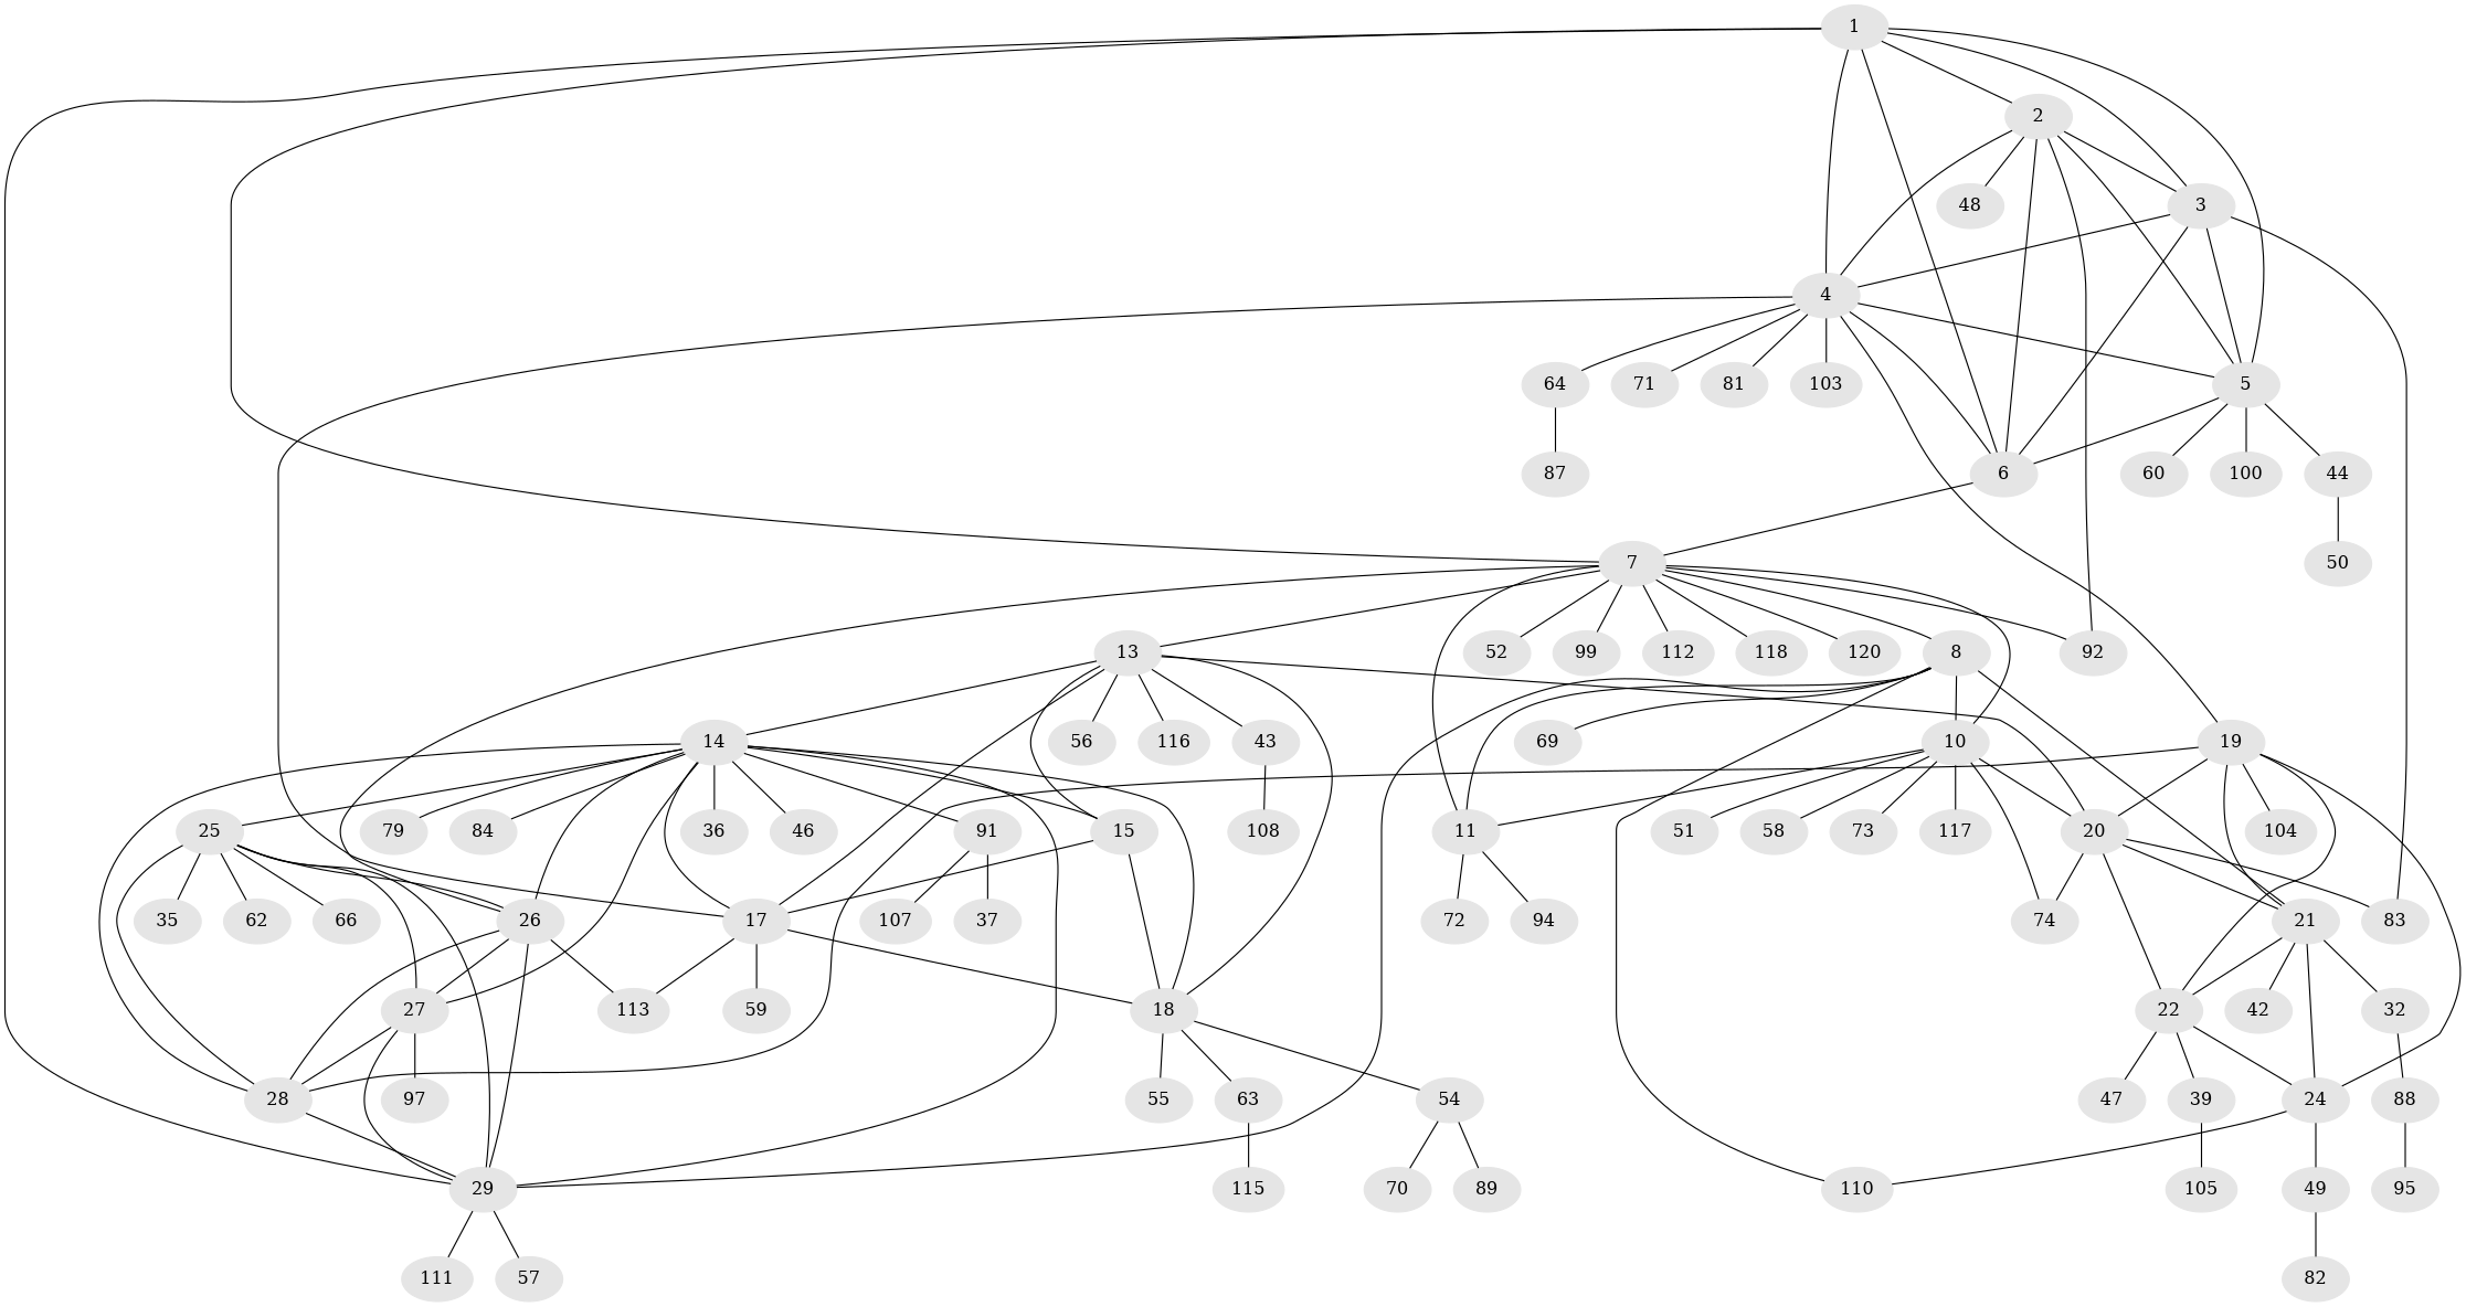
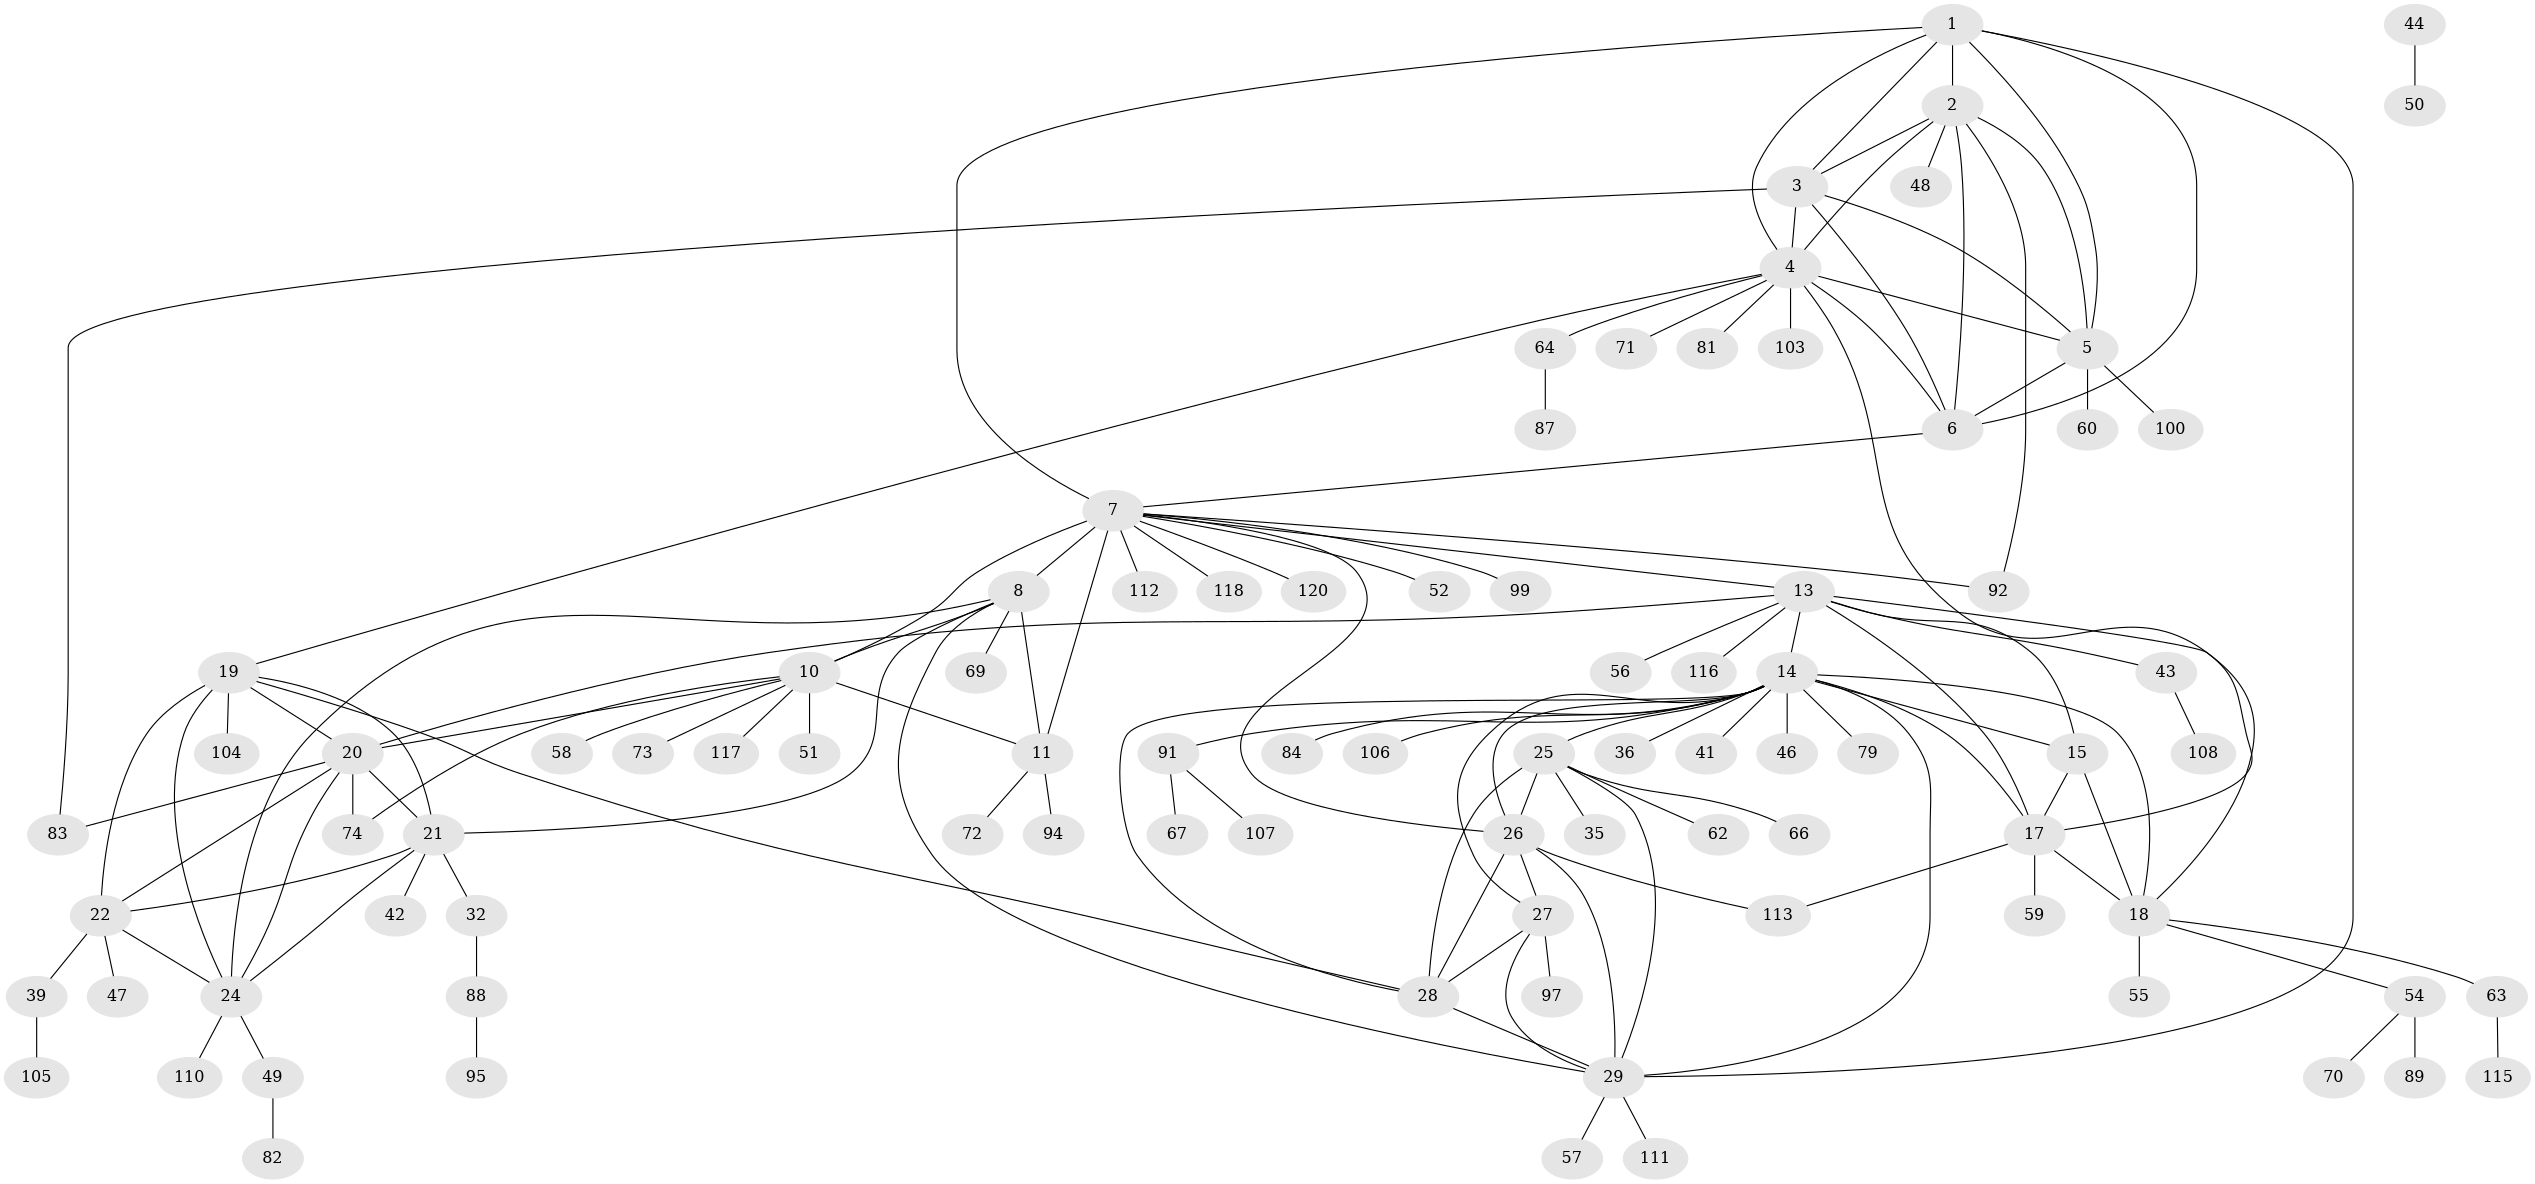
  graph {
    node [color=gray90 style=filled]
    1 [super="+33"]
    2 [super="+76"]
    3 [super="+91"]
    4 [super="+40"]
    5 [super="+89"]
    6 [super="+34"]
    7 [super="+9"]
    29 [super="+86"]
    48
    92
    83
    17 [super="+78"]
    19 [super="+23"]
    64
    71
    81 [super="+96"]
    103
    44
    60
    100
    8
    10 [super="+67"]
    11 [super="+12"]
    13
    26 [super="+38"]
    52
    99
    112
    118
    120
    57
    111
    18 [super="+114"]
    59
    113
    21 [super="+102"]
    20 [super="+77"]
    28
    22 [super="+98"]
    24 [super="+109"]
    104
    87
    50
    69
    110
    51
    58
    73
    74
    117
    72 [super="+80"]
    94
    14 [super="+30"]
    15 [super="+16"]
    43 [super="+61"]
    56
    116
    27 [super="+75"]
    32
    42
    25 [super="+101"]
    n62 [label=91 super="+68"]
    36 [super="+53"]
+   41
    46 [super="+93"]
    79
    84
+   106
    54 [super="+65"]
    55
    63
    108
    35
    62
    66
    97
-   37
+   37 [label=67]
    107
    70
    n80 [label=89]
    115
    39
    47
    49
    88
    105
    82
    95
    1 -- 2
    1 -- 3
    1 -- 4
    1 -- 5
    1 -- 6
    1 -- 7
    1 -- 29
    2 -- 3
    2 -- 4
    2 -- 5
    2 -- 6
    2 -- 48
    2 -- 92
    3 -- 4
    3 -- 5
    3 -- 6
    3 -- 83
    4 -- 5
    4 -- 6
    4 -- 17
    4 -- 19
    4 -- 64
    4 -- 71
    4 -- 81
    4 -- 103
    5 -- 6
-   5 -- 44
    5 -- 60
    5 -- 100
    6 -- 7
    7 -- 92
    7 -- 8 [weight=2]
    7 -- 10 [weight=2]
    7 -- 11 [weight=4]
    7 -- 13
    7 -- 26
    7 -- 52
    7 -- 99
    7 -- 112
    7 -- 118
    7 -- 120
    29 -- 57
    29 -- 111
    17 -- 18
    17 -- 59
    17 -- 113
    19 -- 21 [weight=2]
    19 -- 20 [weight=2]
    19 -- 28
    19 -- 22 [weight=2]
    19 -- 24 [weight=2]
    19 -- 104
    64 -- 87
    44 -- 50
    8 -- 29
    8 -- 10
    8 -- 11 [weight=2]
    8 -- 21
    8 -- 69
-   8 -- 110
+   8 -- 24
    10 -- 11 [weight=2]
    10 -- 20
    10 -- 51
    10 -- 58
    10 -- 73
    10 -- 74
    10 -- 117
    11 -- 72
    11 -- 94
    13 -- 17
    13 -- 18
    13 -- 20
    13 -- 14
    13 -- 15 [weight=2]
    13 -- 43
    13 -- 56
    13 -- 116
    26 -- 29
    26 -- 113
    26 -- 28
    26 -- 27
    18 -- 54
    18 -- 55
    18 -- 63
    21 -- 22
    21 -- 24
    21 -- 32
    21 -- 42
    20 -- 83
    20 -- 21
    20 -- 22
+   20 -- 24
    20 -- 74
    28 -- 29
    22 -- 24
    22 -- 39
    22 -- 47
    24 -- 110
    24 -- 49
    14 -- 29
    14 -- 17
    14 -- 26
    14 -- 18
    14 -- 28
    14 -- 15 [weight=2]
    14 -- 27
    14 -- 25
    14 -- n62
    14 -- 36
+   14 -- 41
    14 -- 46
    14 -- 79
    14 -- 84
+   14 -- 106
    15 -- 17 [weight=2]
    15 -- 18 [weight=2]
    43 -- 108
    27 -- 29
    27 -- 28
    27 -- 97
    32 -- 88
    25 -- 29
    25 -- 26
    25 -- 28
-   25 -- 27
    25 -- 35
    25 -- 62
    25 -- 66
    n62 -- 37
    n62 -- 107
    54 -- 70
    54 -- n80
    63 -- 115
    39 -- 105
    49 -- 82
    88 -- 95
  }
